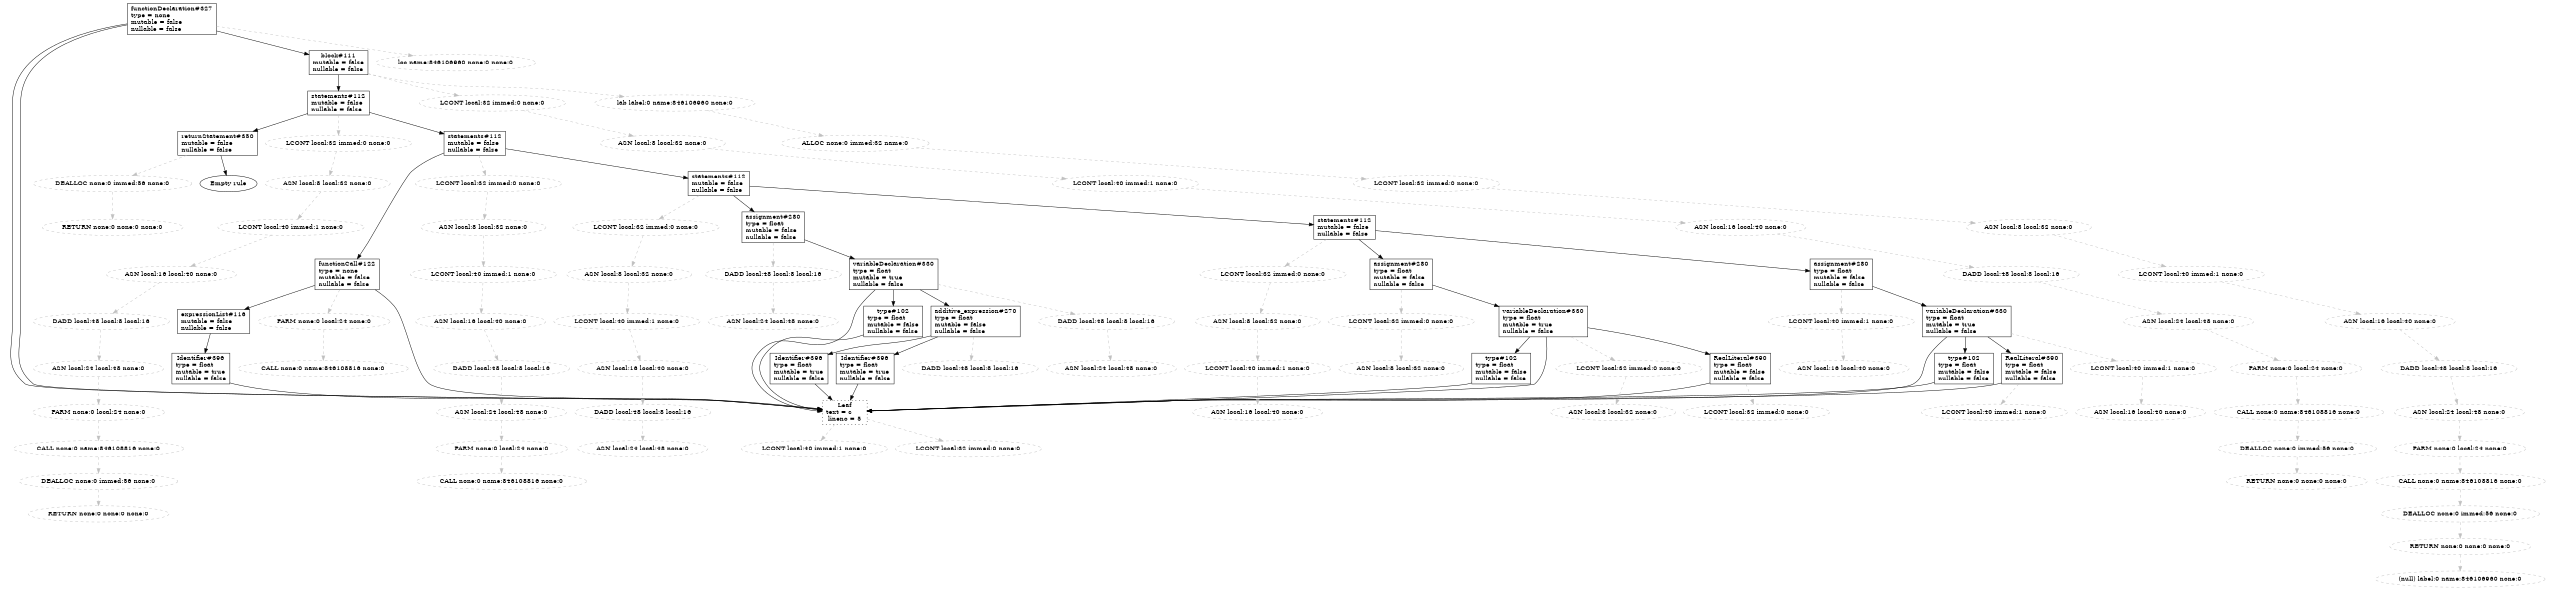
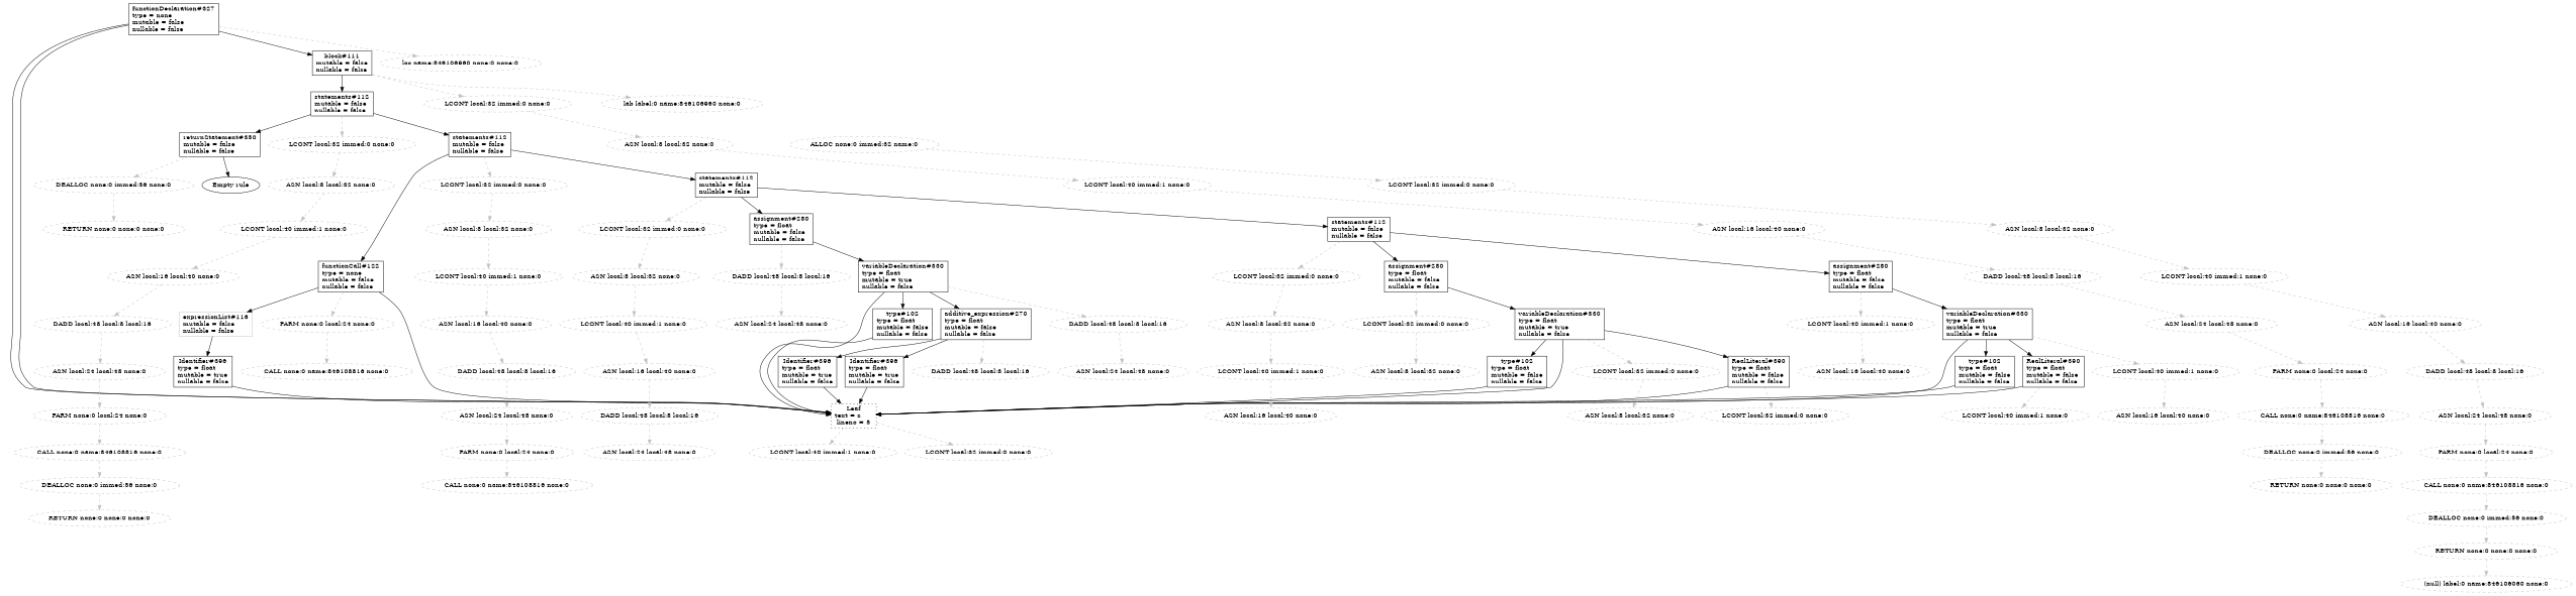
  digraph {
    node [shape=ellipse style=dashed color=gray]
    edge [color=gray style=dashed]
    n1 [label="functionDeclaration#327\ntype = none\lmutable = false\lnullable = false\l" shape=box style="" color=""]
    n2 [label="Leaf\ntext = c \l lineno = 5 \l" shape=box style=dotted color=""]
    n3 [label="block#111\nmutable = false\lnullable = false\l" shape=box style="" color=""]
    n4 [label="loc name:846106960 none:0 none:0"]
    n5 [label="LCONT local:32 immed:0 none:0"]
    n6 [label="LCONT local:40 immed:1 none:0"]
    n7 [label="statements#112\nmutable = false\lnullable = false\l" shape=box style="" color=""]
    n8 [label="LCONT local:32 immed:0 none:0"]
    n9 [label="lab label:0 name:846106960 none:0"]
    n10 [label="Empty rule" shape="" style="" color=""]
    n11 [label="statements#112\nmutable = false\lnullable = false\l" shape=box style="" color=""]
    n12 [label="returnStatement#350\nmutable = false\lnullable = false\l" shape=box style="" color=""]
    n13 [label="LCONT local:32 immed:0 none:0"]
    n14 [label="ASN local:8 local:32 none:0"]
    n15 [label="statements#112\nmutable = false\lnullable = false\l" shape=box style="" color=""]
    n16 [label="functionCall#122\ntype = none\lmutable = false\lnullable = false\l" shape=box style="" color=""]
    n17 [label="LCONT local:32 immed:0 none:0"]
    n18 [label="DEALLOC none:0 immed:56 none:0"]
    n19 [label="ASN local:8 local:32 none:0"]
    n20 [label="statements#112\nmutable = false\lnullable = false\l" shape=box style="" color=""]
    n21 [label="assignment#280\ntype = float\lmutable = false\lnullable = false\l" shape=box style="" color=""]
    n22 [label="LCONT local:32 immed:0 none:0"]
-   n23 [label="expressionList#116\nmutable = false\lnullable = false\l" shape=box style="" color=""]
+   n23 [label="expressionList#116\nmutable = false\lnullable = false\l" shape=box style=""]
    n24 [label="PARM none:0 local:24 none:0"]
    n25 [label="ASN local:8 local:32 none:0"]
    n26 [label="assignment#280\ntype = float\lmutable = false\lnullable = false\l" shape=box style="" color=""]
    n27 [label="assignment#280\ntype = float\lmutable = false\lnullable = false\l" shape=box style="" color=""]
    n28 [label="LCONT local:32 immed:0 none:0"]
    n29 [label="variableDeclaration#330\ntype = float\lmutable = true\lnullable = false\l" shape=box style="" color=""]
    n30 [label="DADD local:48 local:8 local:16"]
    n31 [label="ASN local:8 local:32 none:0"]
    n32 [label="variableDeclaration#330\ntype = float\lmutable = true\lnullable = false\l" shape=box style="" color=""]
    n33 [label="LCONT local:32 immed:0 none:0"]
    n34 [label="variableDeclaration#330\ntype = float\lmutable = true\lnullable = false\l" shape=box style="" color=""]
    n35 [label="LCONT local:40 immed:1 none:0"]
    n36 [label="ASN local:8 local:32 none:0"]
    n37 [label="type#102\ntype = float\lmutable = false\lnullable = false\l" shape=box style="" color=""]
    n38 [label="RealLiteral#390\ntype = float\lmutable = false\lnullable = false\l" shape=box style="" color=""]
    n39 [label="LCONT local:32 immed:0 none:0"]
    n40 [label="ASN local:8 local:32 none:0"]
    n41 [label="LCONT local:32 immed:0 none:0"]
    n42 [label="ASN local:8 local:32 none:0"]
    n43 [label="type#102\ntype = float\lmutable = false\lnullable = false\l" shape=box style="" color=""]
    n44 [label="RealLiteral#390\ntype = float\lmutable = false\lnullable = false\l" shape=box style="" color=""]
    n45 [label="LCONT local:40 immed:1 none:0"]
    n46 [label="ASN local:16 local:40 none:0"]
    n47 [label="LCONT local:40 immed:1 none:0"]
    n48 [label="ASN local:16 local:40 none:0"]
    n49 [label="LCONT local:40 immed:1 none:0"]
    n50 [label="ASN local:16 local:40 none:0"]
    n51 [label="type#102\ntype = float\lmutable = false\lnullable = false\l" shape=box style="" color=""]
    n52 [label="additive_expression#270\ntype = float\lmutable = false\lnullable = false\l" shape=box style="" color=""]
    n53 [label="DADD local:48 local:8 local:16"]
    n54 [label="ASN local:24 local:48 none:0"]
    n55 [label="Identifier#396\ntype = float\lmutable = true\lnullable = false\l" shape=box style="" color=""]
    n56 [label="Identifier#396\ntype = float\lmutable = true\lnullable = false\l" shape=box style="" color=""]
    n57 [label="DADD local:48 local:8 local:16"]
    n58 [label="ASN local:24 local:48 none:0"]
    n59 [label="LCONT local:40 immed:1 none:0"]
    n60 [label="ASN local:16 local:40 none:0"]
    n61 [label="DADD local:48 local:8 local:16"]
    n62 [label="ASN local:24 local:48 none:0"]
    n63 [label="Identifier#396\ntype = float\lmutable = true\lnullable = false\l" shape=box style="" color=""]
    n64 [label="CALL none:0 name:846108816 none:0"]
    n65 [label="LCONT local:40 immed:1 none:0"]
    n66 [label="ASN local:16 local:40 none:0"]
    n67 [label="DADD local:48 local:8 local:16"]
    n68 [label="ASN local:24 local:48 none:0"]
    n69 [label="PARM none:0 local:24 none:0"]
    n70 [label="CALL none:0 name:846108816 none:0"]
    n71 [label="RETURN none:0 none:0 none:0"]
    n72 [label="LCONT local:40 immed:1 none:0"]
    n73 [label="ASN local:16 local:40 none:0"]
    n74 [label="DADD local:48 local:8 local:16"]
    n75 [label="ASN local:24 local:48 none:0"]
    n76 [label="PARM none:0 local:24 none:0"]
    n77 [label="CALL none:0 name:846108816 none:0"]
    n78 [label="DEALLOC none:0 immed:56 none:0"]
    n79 [label="RETURN none:0 none:0 none:0"]
    n80 [label="LCONT local:40 immed:1 none:0"]
    n81 [label="ASN local:16 local:40 none:0"]
    n82 [label="DADD local:48 local:8 local:16"]
    n83 [label="ASN local:24 local:48 none:0"]
    n84 [label="PARM none:0 local:24 none:0"]
    n85 [label="CALL none:0 name:846108816 none:0"]
    n86 [label="DEALLOC none:0 immed:56 none:0"]
    n87 [label="RETURN none:0 none:0 none:0"]
    n88 [label="ALLOC none:0 immed:32 name:0"]
    n89 [label="LCONT local:32 immed:0 none:0"]
    n90 [label="ASN local:8 local:32 none:0"]
    n91 [label="LCONT local:40 immed:1 none:0"]
    n92 [label="ASN local:16 local:40 none:0"]
    n93 [label="DADD local:48 local:8 local:16"]
    n94 [label="ASN local:24 local:48 none:0"]
    n95 [label="PARM none:0 local:24 none:0"]
    n96 [label="CALL none:0 name:846108816 none:0"]
    n97 [label="DEALLOC none:0 immed:56 none:0"]
    n98 [label="RETURN none:0 none:0 none:0"]
-   n99 [label="(null) label:0 name:846106960 none:0"]
+   n99 [label="(null) label:0 name:846106060 none:0"]
    n1 -> n2 [color="" style=""]
    n1 -> n2 [color="" style=""]
    n1 -> n3 [color="" style=""]
    n1 -> n4
    n2 -> n5
    n2 -> n6
    n3 -> n7 [color="" style=""]
    n3 -> n8
    n3 -> n9
    n7 -> n11 [color="" style=""]
    n7 -> n12 [color="" style=""]
    n7 -> n13
    n8 -> n14
-   n9 -> n88
    n11 -> n15 [color="" style=""]
    n11 -> n16 [color="" style=""]
    n11 -> n17
    n12 -> n10 [color="" style=""]
    n12 -> n18
    n13 -> n19
    n14 -> n80
    n15 -> n20 [color="" style=""]
    n15 -> n21 [color="" style=""]
    n15 -> n22
    n16 -> n2 [color="" style=""]
    n16 -> n23 [color="" style=""]
    n16 -> n24
    n17 -> n25
    n18 -> n71
    n19 -> n72
    n20 -> n26 [color="" style=""]
    n20 -> n27 [color="" style=""]
    n20 -> n28
    n21 -> n29 [color="" style=""]
    n21 -> n30
    n22 -> n31
    n23 -> n63 [color="" style=""]
    n24 -> n64
    n25 -> n65
    n26 -> n32 [color="" style=""]
    n26 -> n33
    n27 -> n34 [color="" style=""]
    n27 -> n35
    n28 -> n36
    n29 -> n2 [color="" style=""]
    n29 -> n51 [color="" style=""]
    n29 -> n52 [color="" style=""]
    n29 -> n53
    n30 -> n54
    n31 -> n59
    n32 -> n2 [color="" style=""]
    n32 -> n37 [color="" style=""]
    n32 -> n38 [color="" style=""]
    n32 -> n39
    n33 -> n40
    n34 -> n2 [color="" style=""]
    n34 -> n43 [color="" style=""]
    n34 -> n44 [color="" style=""]
    n34 -> n45
    n35 -> n46
    n36 -> n49
    n37 -> n2 [color="" style=""]
    n38 -> n2 [color="" style=""]
    n38 -> n41
    n39 -> n42
    n43 -> n2 [color="" style=""]
    n44 -> n2 [color="" style=""]
    n44 -> n47
    n45 -> n48
    n49 -> n50
    n51 -> n2 [color="" style=""]
    n52 -> n55 [color="" style=""]
    n52 -> n56 [color="" style=""]
    n52 -> n57
    n53 -> n58
    n55 -> n2 [color="" style=""]
    n56 -> n2 [color="" style=""]
    n59 -> n60
    n60 -> n61
    n61 -> n62
    n63 -> n2 [color="" style=""]
    n65 -> n66
    n66 -> n67
    n67 -> n68
    n68 -> n69
    n69 -> n70
    n72 -> n73
    n73 -> n74
    n74 -> n75
    n75 -> n76
    n76 -> n77
    n77 -> n78
    n78 -> n79
    n80 -> n81
    n81 -> n82
    n82 -> n83
    n83 -> n84
    n84 -> n85
    n85 -> n86
    n86 -> n87
    n88 -> n89
    n89 -> n90
    n90 -> n91
    n91 -> n92
    n92 -> n93
    n93 -> n94
    n94 -> n95
    n95 -> n96
    n96 -> n97
    n97 -> n98
    n98 -> n99
  }
